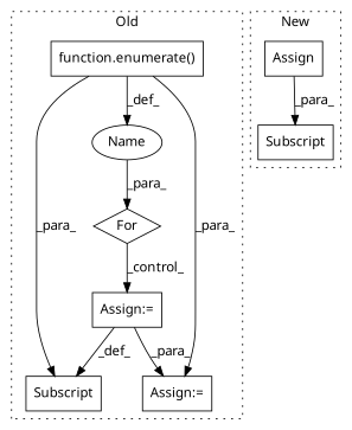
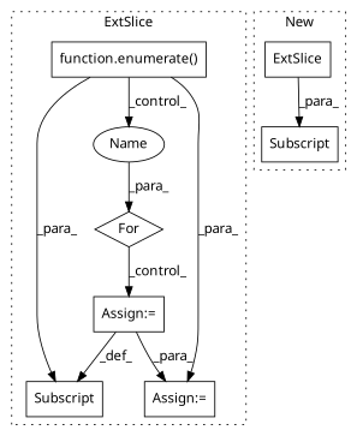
  digraph {
    fontname="Noto Sans"
    node [a=68 fontname="Noto Sans" l=3 shape=box]
    edge [fontname="Noto Sans"]
    n1 [a=75 l="10,1" label="function.enumerate()" s="5227,5244"]
    n2 [a=107 l="4,14" label=For s="5215,5245" shape=diamond]
    n3 [label="Assign:=" s=5320]
    n4 [a=87 l=1 label=Name s=5222 shape=ellipse]
    n5 [a=63 l="16,0" label=Subscript s="5285,0"]
    n6 [label="Assign:=" s=5436]
-   n7 [a=85 l=13 label=Assign s=5533]
+   n7 [a=85 l=13 label=ExtSlice s=5533]
    n8 [a=63 l="19,0" label=Subscript s="5533,0"]
    subgraph cluster_1 {
-     label=Old
+     label=ExtSlice
      style=dotted
      n1
      n2
      n3
      n4
      n5
      n6
    }
    subgraph cluster_2 {
      label=New
      style=dotted
      n7
      n8
    }
-   n1 -> n4 [label=_def_]
+   n1 -> n4 [label=_control_]
    n1 -> n5 [label=_para_]
    n1 -> n6 [label=_para_]
    n2 -> n3 [label=_control_]
    n3 -> n5 [label=_def_]
    n3 -> n6 [label=_para_]
    n4 -> n2 [label=_para_]
    n7 -> n8 [label=_para_]
  }
